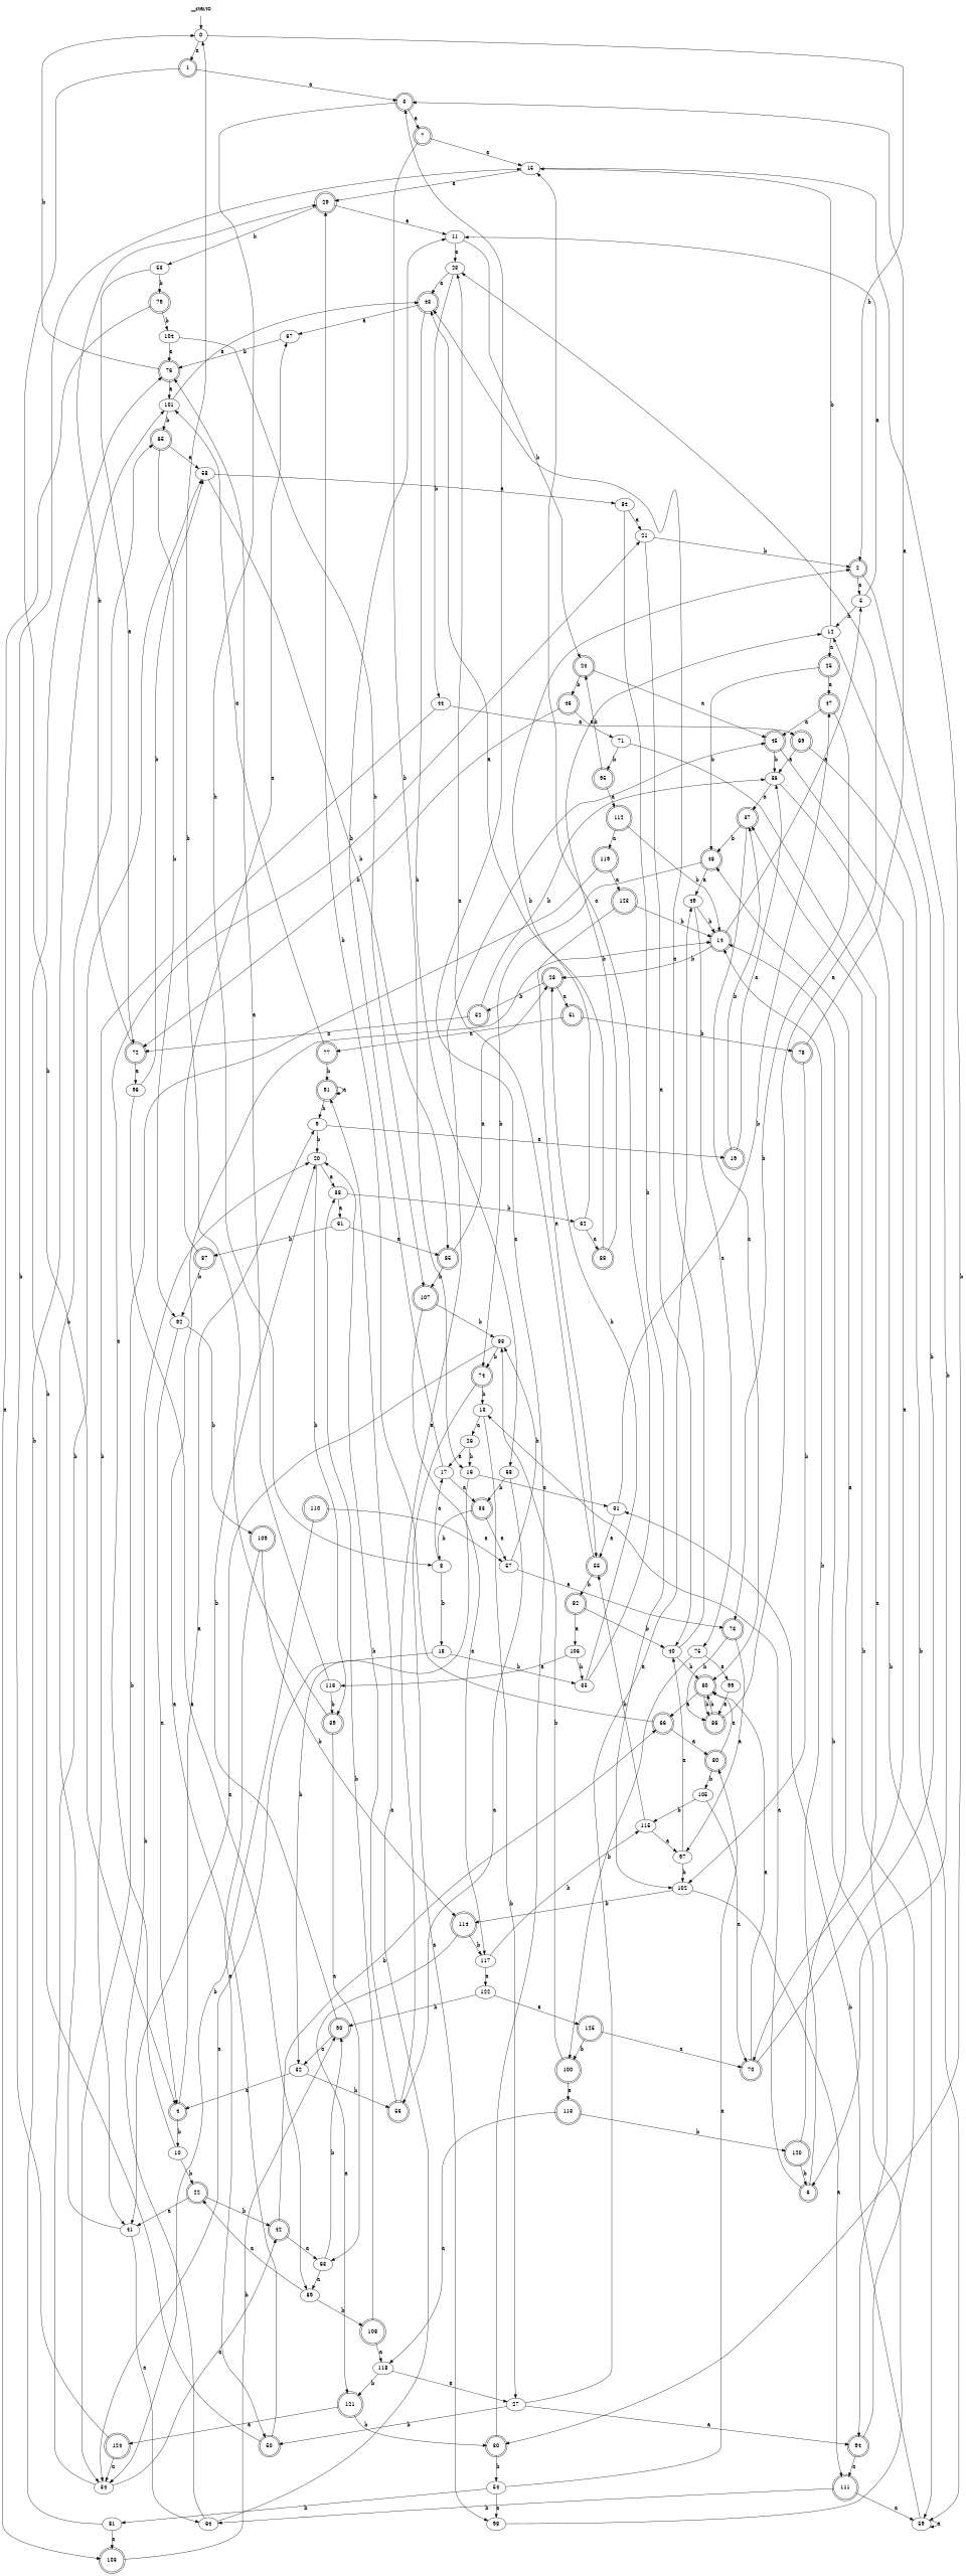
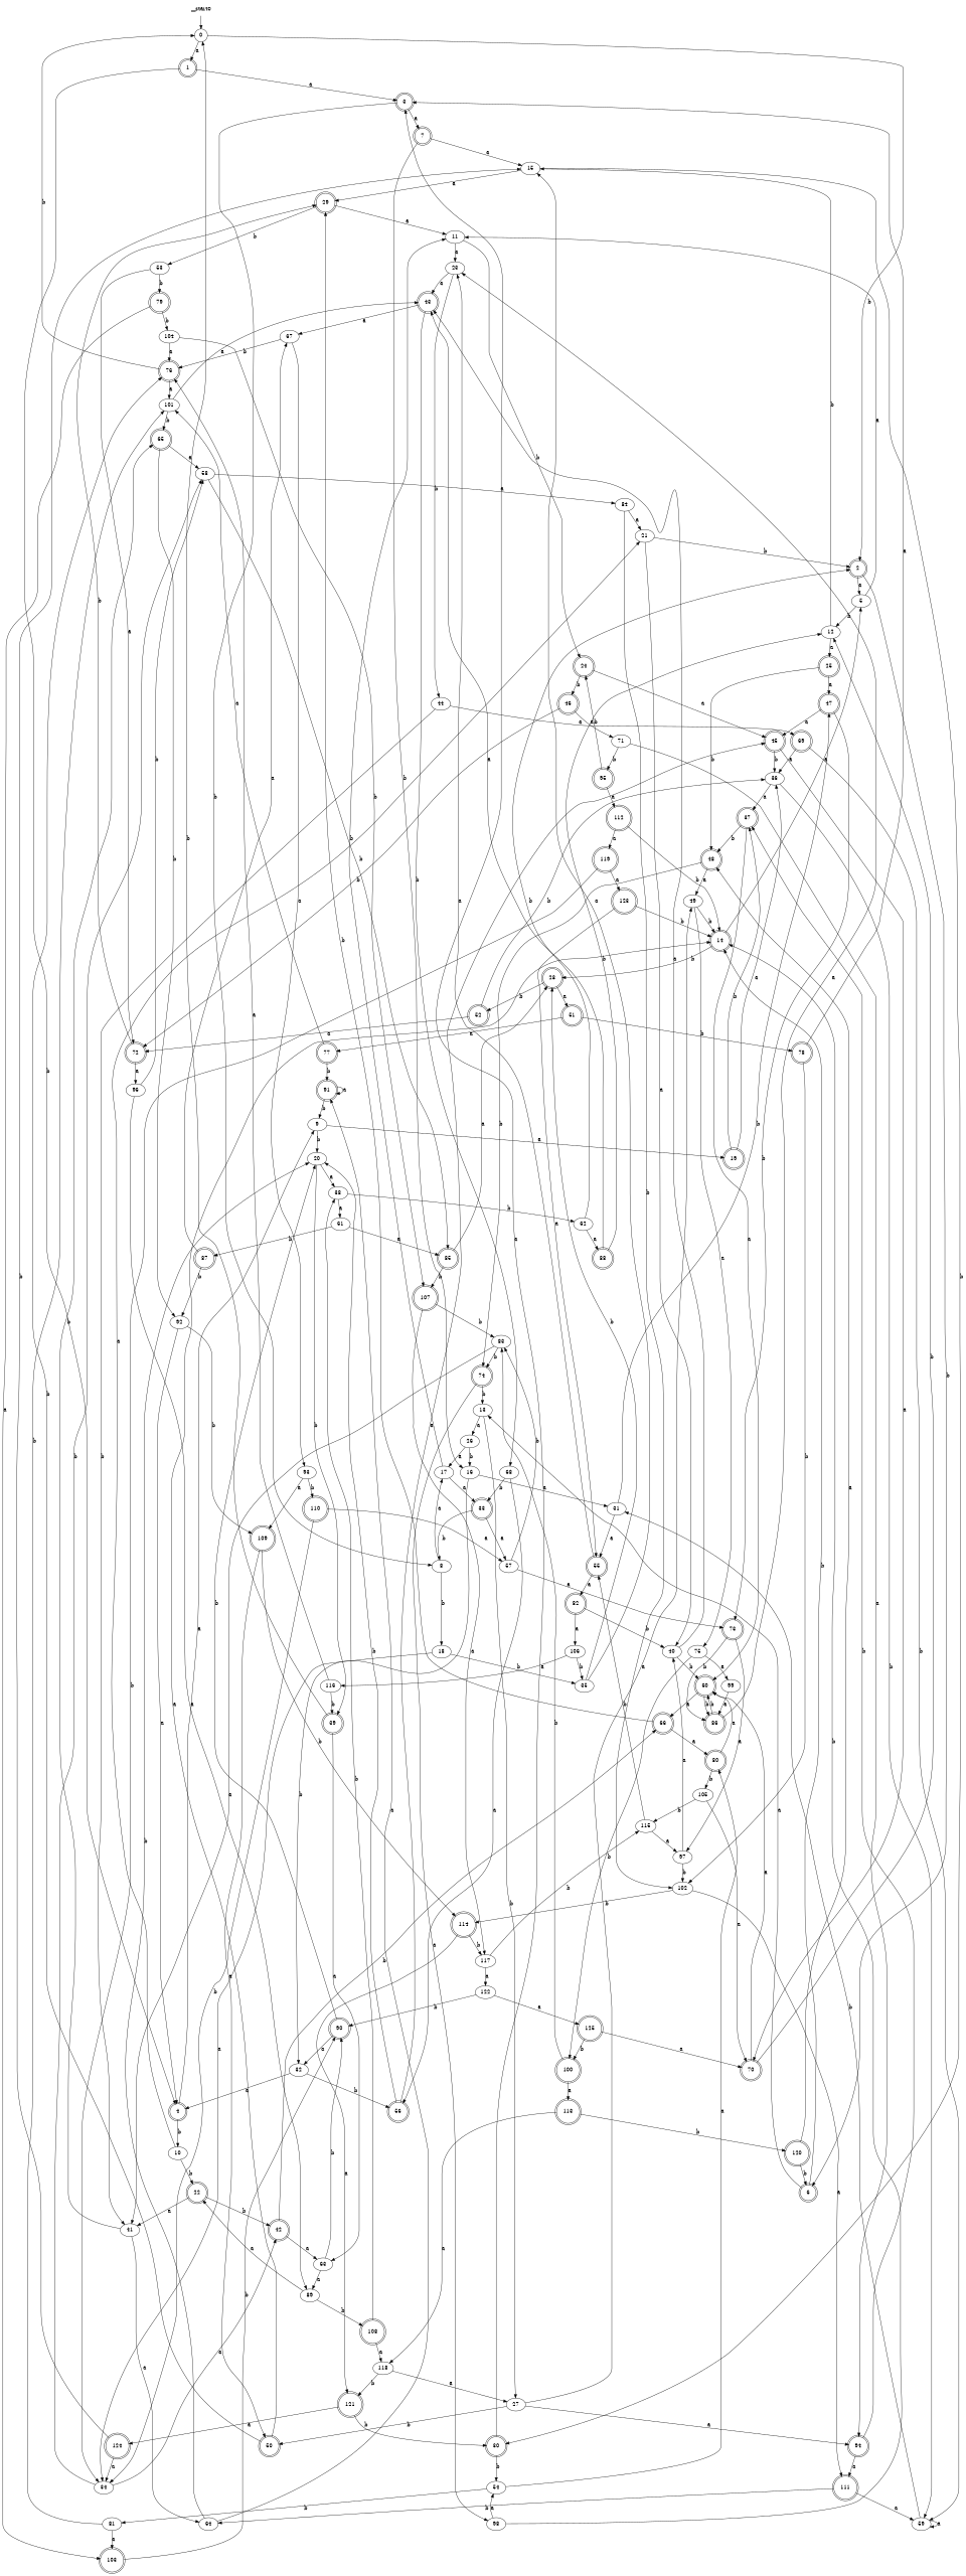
  digraph {
    node [shape=doublecircle]
    __start0 [shape=none]
    0 [shape=circle]
    1
    2
    3
    4
    5 [shape=""]
    6
    7
    8 [shape=""]
    9 [shape=""]
    10 [shape=""]
    11 [shape=""]
    12 [shape=""]
    13 [shape=""]
    14
    15 [shape=""]
    16 [shape=""]
    17 [shape=""]
    18 [shape=""]
    19
    20 [shape=""]
    21 [shape=""]
    22
    23 [shape=""]
    24
    25
    26 [shape=""]
    27 [shape=""]
    28
    29
    30
    31 [shape=""]
    32 [shape=""]
    33
    34 [shape=""]
    35 [shape=""]
    36 [shape=""]
    37
    38 [shape=""]
    39
    40 [shape=""]
    41 [shape=""]
    42
    43
    44 [shape=""]
    45
    46
    47
    48
    49 [shape=""]
    50
    94
    51
    52
    53 [shape=""]
    54 [shape=""]
    55
    56
    57 [shape=""]
    58 [shape=""]
    59 [shape=""]
    60
    61 [shape=""]
    62 [shape=""]
    63 [shape=""]
    64 [shape=""]
    65
    66
    67 [shape=""]
    68 [shape=""]
    69
    70
    71 [shape=""]
    72
    73
    74
    75 [shape=""]
    76
    77
    78
    79
    80
    81 [shape=""]
    82
    83 [shape=""]
    84 [shape=""]
    85
    86
    87
    88
    89 [shape=""]
    90
    91
    92 [shape=""]
+   93 [shape=""]
    95
    96 [shape=""]
    97 [shape=""]
    98 [shape=""]
    99 [shape=""]
    100
    101 [shape=""]
    102 [shape=""]
    103
    104 [shape=""]
    105 [shape=""]
    106 [shape=""]
    107
    108
    109
    110
    111
    112
    113
    114
    115 [shape=""]
    116 [shape=""]
    117 [shape=""]
    118 [shape=""]
    119
    120
    121
    122 [shape=""]
    123
    124
    125
    __start0 -> 0
    0 -> 1 [label=a]
    0 -> 2 [label=b]
    1 -> 3 [label=a]
    1 -> 4 [label=b]
    2 -> 5 [label=a]
    2 -> 6 [label=b]
    3 -> 7 [label=a]
    3 -> 8 [label=b]
    4 -> 9 [label=a]
    4 -> 10 [label=b]
    5 -> 11 [label=a]
    5 -> 12 [label=b]
    6 -> 13 [label=a]
    6 -> 14 [label=b]
    7 -> 15 [label=a]
    7 -> 16 [label=b]
    8 -> 17 [label=a]
    8 -> 18 [label=b]
    9 -> 19 [label=a]
    9 -> 20 [label=b]
    10 -> 21 [label=a]
    10 -> 22 [label=b]
    11 -> 23 [label=a]
    11 -> 24 [label=b]
    12 -> 15 [label=b]
    12 -> 25 [label=a]
    13 -> 26 [label=a]
    13 -> 27 [label=b]
    14 -> 5 [label=a]
    14 -> 28 [label=b]
    15 -> 29 [label=a]
    15 -> 30 [label=b]
    16 -> 31 [label=a]
    16 -> 32 [label=b]
    17 -> 11 [label=b]
    17 -> 33 [label=a]
    18 -> 34 [label=a]
    18 -> 35 [label=b]
    19 -> 36 [label=a]
    19 -> 37 [label=b]
    20 -> 38 [label=a]
    20 -> 39 [label=b]
    21 -> 2 [label=b]
    21 -> 40 [label=a]
    22 -> 41 [label=a]
    22 -> 42 [label=b]
    23 -> 43 [label=a]
    23 -> 44 [label=b]
    24 -> 45 [label=a]
    24 -> 46 [label=b]
    25 -> 47 [label=a]
    25 -> 48 [label=b]
    26 -> 16 [label=b]
    26 -> 17 [label=a]
    27 -> 49 [label=a]
    27 -> 50 [label=b]
    27 -> 94 [label=a]
    28 -> 51 [label=a]
    28 -> 52 [label=b]
    29 -> 11 [label=a]
    29 -> 53 [label=b]
    30 -> 3 [label=a]
    30 -> 54 [label=b]
    31 -> 47 [label=b]
    31 -> 55 [label=a]
    32 -> 4 [label=a]
    32 -> 56 [label=b]
    33 -> 8 [label=b]
    33 -> 57 [label=a]
    34 -> 42 [label=a]
    34 -> 58 [label=b]
    35 -> 15 [label=a]
    35 -> 28 [label=b]
    36 -> 37 [label=a]
    36 -> 59 [label=b]
    37 -> 48 [label=b]
    37 -> 60 [label=a]
    38 -> 61 [label=a]
    38 -> 62 [label=b]
    39 -> 0 [label=b]
    39 -> 63 [label=a]
    40 -> 43 [label=a]
    40 -> 60 [label=b]
    41 -> 64 [label=a]
    41 -> 65 [label=b]
    42 -> 63 [label=a]
    42 -> 66 [label=b]
    43 -> 67 [label=a]
    43 -> 68 [label=b]
    44 -> 41 [label=b]
    44 -> 69 [label=a]
    45 -> 36 [label=b]
    45 -> 70 [label=a]
    46 -> 71 [label=a]
    46 -> 72 [label=b]
    47 -> 45 [label=a]
    47 -> 73 [label=b]
    48 -> 49 [label=a]
    48 -> 74 [label=b]
    49 -> 14 [label=b]
    49 -> 75 [label=a]
    50 -> 14 [label=a]
    50 -> 76 [label=b]
    94 -> 37 [label=b]
    94 -> 111 [label=a]
    51 -> 77 [label=a]
    51 -> 78 [label=b]
    52 -> 36 [label=b]
    52 -> 72 [label=a]
    53 -> 72 [label=a]
    53 -> 79 [label=b]
    54 -> 80 [label=a]
    54 -> 81 [label=b]
    55 -> 23 [label=a]
-   55 -> 82 [label=b]
+   55 -> 82 [label=a]
    56 -> 20 [label=b]
    56 -> 45 [label=a]
    57 -> 73 [label=a]
    57 -> 83 [label=b]
    58 -> 84 [label=a]
    58 -> 85 [label=b]
    59 -> 31 [label=b]
    59 -> 59 [label=a]
    60 -> 66 [label=a]
    60 -> 86 [label=b]
    61 -> 85 [label=a]
    61 -> 87 [label=b]
    62 -> 2 [label=b]
    62 -> 88 [label=a]
    63 -> 89 [label=a]
    63 -> 90 [label=b]
    64 -> 20 [label=b]
    64 -> 91 [label=a]
    65 -> 58 [label=a]
    65 -> 92 [label=b]
    66 -> 29 [label=b]
    66 -> 80 [label=a]
    67 -> 76 [label=b]
+   67 -> 93 [label=a]
    68 -> 33 [label=b]
    68 -> 56 [label=a]
    69 -> 36 [label=a]
    69 -> 59 [label=b]
    70 -> 12 [label=b]
    70 -> 60 [label=a]
    71 -> 94 [label=a]
    71 -> 95 [label=b]
    72 -> 29 [label=b]
    72 -> 96 [label=a]
    73 -> 86 [label=b]
    73 -> 97 [label=a]
    74 -> 13 [label=b]
    74 -> 98 [label=a]
    75 -> 99 [label=a]
    75 -> 100 [label=b]
    76 -> 0 [label=b]
    76 -> 101 [label=a]
    77 -> 91 [label=b]
    77 -> 101 [label=a]
    78 -> 3 [label=a]
    78 -> 102 [label=b]
    79 -> 103 [label=a]
    79 -> 104 [label=b]
    80 -> 60 [label=a]
    80 -> 105 [label=b]
    81 -> 101 [label=b]
    81 -> 103 [label=a]
    82 -> 40 [label=b]
    82 -> 106 [label=a]
    83 -> 41 [label=a]
    83 -> 74 [label=b]
    84 -> 21 [label=a]
    84 -> 102 [label=b]
    85 -> 28 [label=a]
    85 -> 107 [label=b]
    86 -> 23 [label=a]
    86 -> 60 [label=b]
    87 -> 67 [label=a]
    87 -> 92 [label=b]
    88 -> 12 [label=b]
    88 -> 43 [label=a]
    89 -> 22 [label=a]
    89 -> 108 [label=b]
    90 -> 20 [label=b]
    90 -> 32 [label=a]
    91 -> 9 [label=b]
    91 -> 91 [label=a]
    92 -> 4 [label=a]
    92 -> 109 [label=b]
+   93 -> 109 [label=a]
+   93 -> 110 [label=b]
    95 -> 24 [label=b]
    95 -> 112 [label=a]
    96 -> 58 [label=b]
    96 -> 89 [label=a]
    97 -> 40 [label=a]
    97 -> 102 [label=b]
    98 -> 14 [label=b]
-   54 -> 98 [label=a]
+   98 -> 54 [label=a]
    99 -> 86 [label=a]
    100 -> 83 [label=b]
    100 -> 113 [label=a]
    101 -> 43 [label=a]
    101 -> 65 [label=b]
    102 -> 111 [label=a]
    102 -> 114 [label=b]
    103 -> 90 [label=b]
    104 -> 76 [label=a]
    104 -> 107 [label=b]
    105 -> 70 [label=a]
    105 -> 115 [label=b]
    106 -> 35 [label=b]
    106 -> 116 [label=a]
    107 -> 83 [label=b]
    107 -> 117 [label=a]
    108 -> 38 [label=b]
    108 -> 118 [label=a]
    109 -> 50 [label=a]
    109 -> 114 [label=b]
    110 -> 34 [label=b]
    110 -> 57 [label=a]
    111 -> 59 [label=a]
    111 -> 64 [label=b]
    112 -> 14 [label=b]
    112 -> 119 [label=a]
    113 -> 118 [label=a]
    113 -> 120 [label=b]
    114 -> 117 [label=b]
    114 -> 121 [label=a]
    115 -> 55 [label=b]
    115 -> 97 [label=a]
    116 -> 39 [label=b]
    116 -> 76 [label=a]
    117 -> 115 [label=b]
    117 -> 122 [label=a]
    118 -> 27 [label=a]
    118 -> 121 [label=b]
    119 -> 34 [label=b]
    119 -> 123 [label=a]
    120 -> 6 [label=b]
    120 -> 48 [label=a]
    121 -> 30 [label=b]
    121 -> 124 [label=a]
    122 -> 90 [label=b]
    122 -> 125 [label=a]
    123 -> 14 [label=b]
    123 -> 55 [label=a]
    124 -> 15 [label=b]
    124 -> 34 [label=a]
    125 -> 70 [label=a]
    125 -> 100 [label=b]
  }
